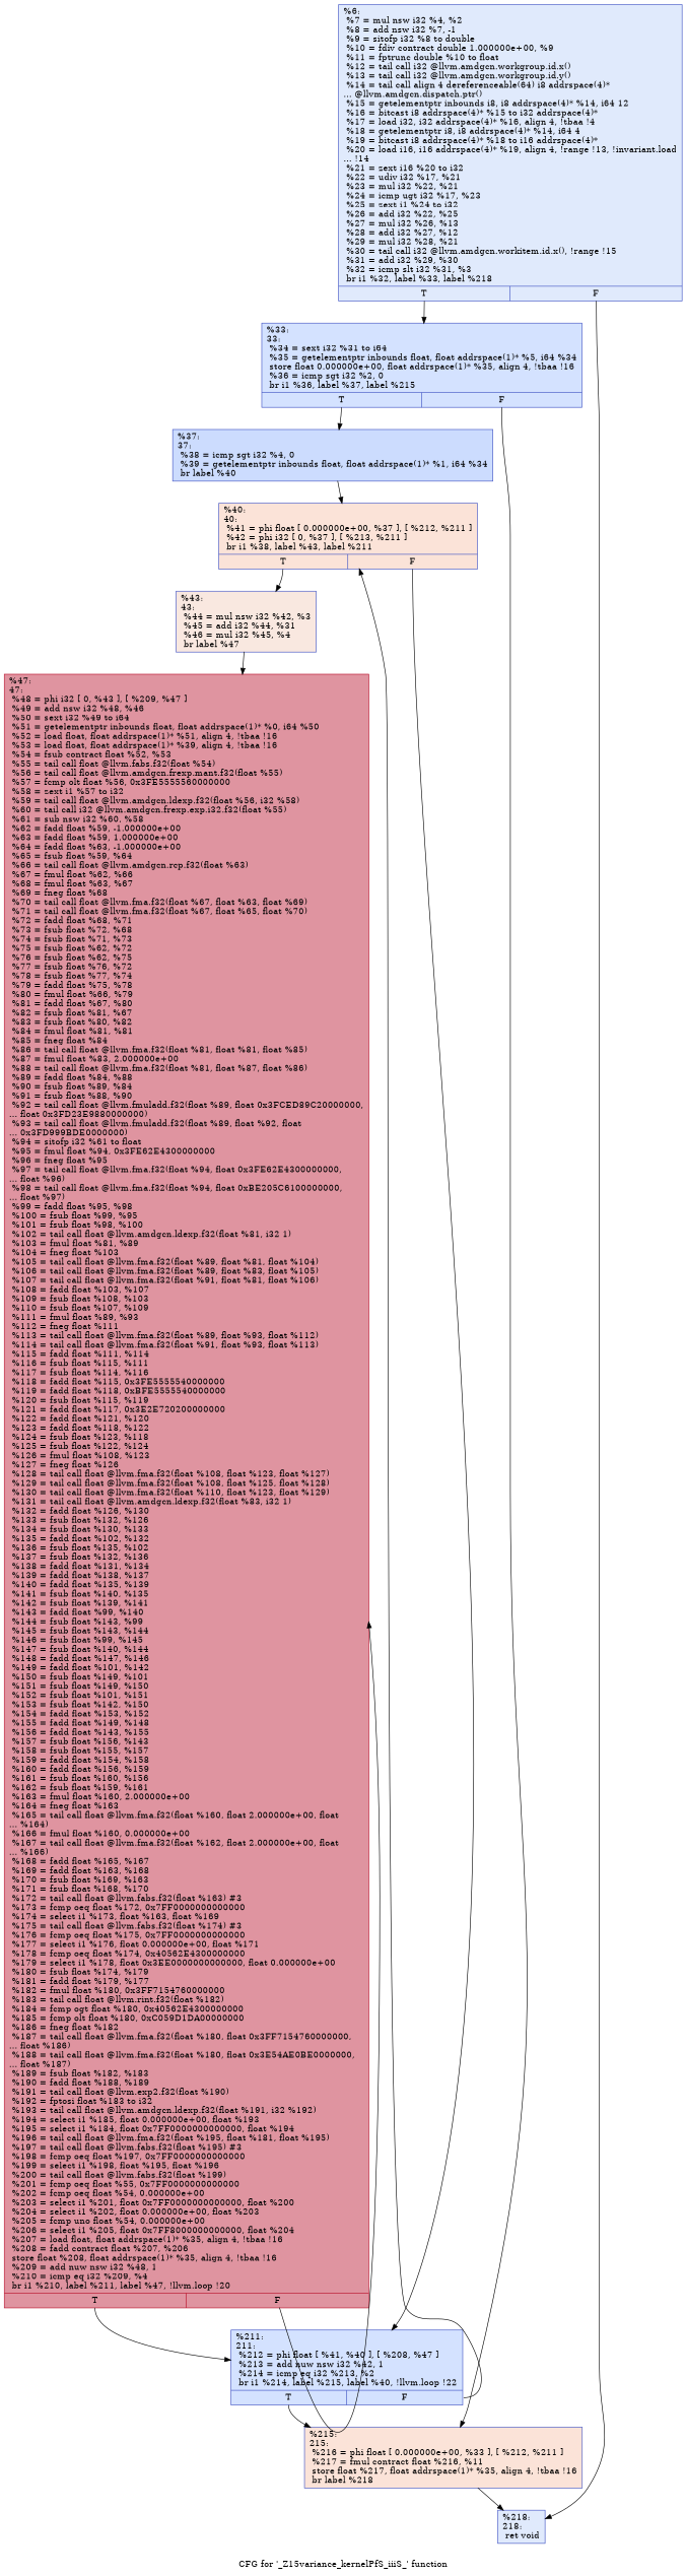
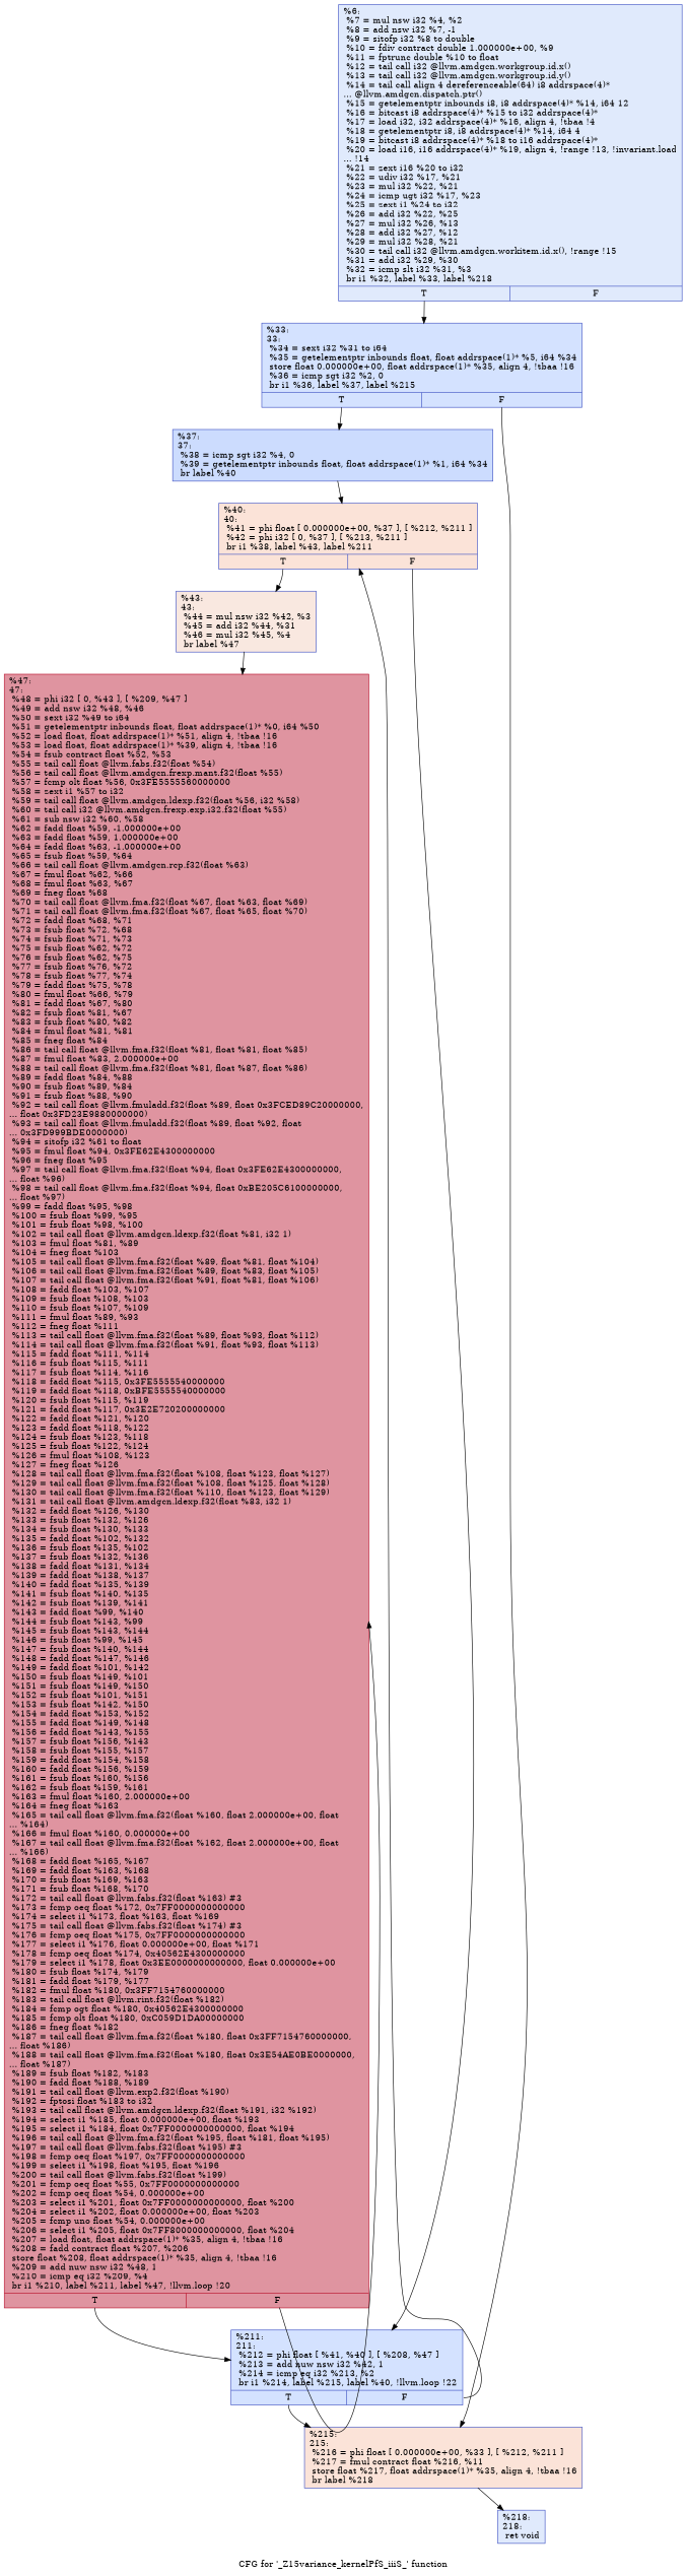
  digraph {
    label="CFG for '_Z15variance_kernelPfS_iiiS_' function"
    node [color="#3d50c3ff" fillcolor="#b9d0f970" shape=record style=filled]
    edge [tailport=s0]
    n1 [label="{%6:\l  %7 = mul nsw i32 %4, %2\l  %8 = add nsw i32 %7, -1\l  %9 = sitofp i32 %8 to double\l  %10 = fdiv contract double 1.000000e+00, %9\l  %11 = fptrunc double %10 to float\l  %12 = tail call i32 @llvm.amdgcn.workgroup.id.x()\l  %13 = tail call i32 @llvm.amdgcn.workgroup.id.y()\l  %14 = tail call align 4 dereferenceable(64) i8 addrspace(4)*\l... @llvm.amdgcn.dispatch.ptr()\l  %15 = getelementptr inbounds i8, i8 addrspace(4)* %14, i64 12\l  %16 = bitcast i8 addrspace(4)* %15 to i32 addrspace(4)*\l  %17 = load i32, i32 addrspace(4)* %16, align 4, !tbaa !4\l  %18 = getelementptr i8, i8 addrspace(4)* %14, i64 4\l  %19 = bitcast i8 addrspace(4)* %18 to i16 addrspace(4)*\l  %20 = load i16, i16 addrspace(4)* %19, align 4, !range !13, !invariant.load\l... !14\l  %21 = zext i16 %20 to i32\l  %22 = udiv i32 %17, %21\l  %23 = mul i32 %22, %21\l  %24 = icmp ugt i32 %17, %23\l  %25 = zext i1 %24 to i32\l  %26 = add i32 %22, %25\l  %27 = mul i32 %26, %13\l  %28 = add i32 %27, %12\l  %29 = mul i32 %28, %21\l  %30 = tail call i32 @llvm.amdgcn.workitem.id.x(), !range !15\l  %31 = add i32 %29, %30\l  %32 = icmp slt i32 %31, %3\l  br i1 %32, label %33, label %218\l|{<s0>T|<s1>F}}"]
    n2 [fillcolor="#9ebeff70" label="{%33:\l33:                                               \l  %34 = sext i32 %31 to i64\l  %35 = getelementptr inbounds float, float addrspace(1)* %5, i64 %34\l  store float 0.000000e+00, float addrspace(1)* %35, align 4, !tbaa !16\l  %36 = icmp sgt i32 %2, 0\l  br i1 %36, label %37, label %215\l|{<s0>T|<s1>F}}"]
    n3 [label="{%218:\l218:                                              \l  ret void\l}"]
    n4 [fillcolor="#8caffe70" label="{%37:\l37:                                               \l  %38 = icmp sgt i32 %4, 0\l  %39 = getelementptr inbounds float, float addrspace(1)* %1, i64 %34\l  br label %40\l}"]
    n5 [fillcolor="#f6bfa670" label="{%215:\l215:                                              \l  %216 = phi float [ 0.000000e+00, %33 ], [ %212, %211 ]\l  %217 = fmul contract float %216, %11\l  store float %217, float addrspace(1)* %35, align 4, !tbaa !16\l  br label %218\l}"]
    n6 [fillcolor="#f6bfa670" label="{%40:\l40:                                               \l  %41 = phi float [ 0.000000e+00, %37 ], [ %212, %211 ]\l  %42 = phi i32 [ 0, %37 ], [ %213, %211 ]\l  br i1 %38, label %43, label %211\l|{<s0>T|<s1>F}}"]
    n7 [fillcolor="#f1ccb870" label="{%43:\l43:                                               \l  %44 = mul nsw i32 %42, %3\l  %45 = add i32 %44, %31\l  %46 = mul i32 %45, %4\l  br label %47\l}"]
    n8 [fillcolor="#9ebeff70" label="{%211:\l211:                                              \l  %212 = phi float [ %41, %40 ], [ %208, %47 ]\l  %213 = add nuw nsw i32 %42, 1\l  %214 = icmp eq i32 %213, %2\l  br i1 %214, label %215, label %40, !llvm.loop !22\l|{<s0>T|<s1>F}}"]
    n9 [color="#b70d28ff" fillcolor="#b70d2870" label="{%47:\l47:                                               \l  %48 = phi i32 [ 0, %43 ], [ %209, %47 ]\l  %49 = add nsw i32 %48, %46\l  %50 = sext i32 %49 to i64\l  %51 = getelementptr inbounds float, float addrspace(1)* %0, i64 %50\l  %52 = load float, float addrspace(1)* %51, align 4, !tbaa !16\l  %53 = load float, float addrspace(1)* %39, align 4, !tbaa !16\l  %54 = fsub contract float %52, %53\l  %55 = tail call float @llvm.fabs.f32(float %54)\l  %56 = tail call float @llvm.amdgcn.frexp.mant.f32(float %55)\l  %57 = fcmp olt float %56, 0x3FE5555560000000\l  %58 = zext i1 %57 to i32\l  %59 = tail call float @llvm.amdgcn.ldexp.f32(float %56, i32 %58)\l  %60 = tail call i32 @llvm.amdgcn.frexp.exp.i32.f32(float %55)\l  %61 = sub nsw i32 %60, %58\l  %62 = fadd float %59, -1.000000e+00\l  %63 = fadd float %59, 1.000000e+00\l  %64 = fadd float %63, -1.000000e+00\l  %65 = fsub float %59, %64\l  %66 = tail call float @llvm.amdgcn.rcp.f32(float %63)\l  %67 = fmul float %62, %66\l  %68 = fmul float %63, %67\l  %69 = fneg float %68\l  %70 = tail call float @llvm.fma.f32(float %67, float %63, float %69)\l  %71 = tail call float @llvm.fma.f32(float %67, float %65, float %70)\l  %72 = fadd float %68, %71\l  %73 = fsub float %72, %68\l  %74 = fsub float %71, %73\l  %75 = fsub float %62, %72\l  %76 = fsub float %62, %75\l  %77 = fsub float %76, %72\l  %78 = fsub float %77, %74\l  %79 = fadd float %75, %78\l  %80 = fmul float %66, %79\l  %81 = fadd float %67, %80\l  %82 = fsub float %81, %67\l  %83 = fsub float %80, %82\l  %84 = fmul float %81, %81\l  %85 = fneg float %84\l  %86 = tail call float @llvm.fma.f32(float %81, float %81, float %85)\l  %87 = fmul float %83, 2.000000e+00\l  %88 = tail call float @llvm.fma.f32(float %81, float %87, float %86)\l  %89 = fadd float %84, %88\l  %90 = fsub float %89, %84\l  %91 = fsub float %88, %90\l  %92 = tail call float @llvm.fmuladd.f32(float %89, float 0x3FCED89C20000000,\l... float 0x3FD23E9880000000)\l  %93 = tail call float @llvm.fmuladd.f32(float %89, float %92, float\l... 0x3FD999BDE0000000)\l  %94 = sitofp i32 %61 to float\l  %95 = fmul float %94, 0x3FE62E4300000000\l  %96 = fneg float %95\l  %97 = tail call float @llvm.fma.f32(float %94, float 0x3FE62E4300000000,\l... float %96)\l  %98 = tail call float @llvm.fma.f32(float %94, float 0xBE205C6100000000,\l... float %97)\l  %99 = fadd float %95, %98\l  %100 = fsub float %99, %95\l  %101 = fsub float %98, %100\l  %102 = tail call float @llvm.amdgcn.ldexp.f32(float %81, i32 1)\l  %103 = fmul float %81, %89\l  %104 = fneg float %103\l  %105 = tail call float @llvm.fma.f32(float %89, float %81, float %104)\l  %106 = tail call float @llvm.fma.f32(float %89, float %83, float %105)\l  %107 = tail call float @llvm.fma.f32(float %91, float %81, float %106)\l  %108 = fadd float %103, %107\l  %109 = fsub float %108, %103\l  %110 = fsub float %107, %109\l  %111 = fmul float %89, %93\l  %112 = fneg float %111\l  %113 = tail call float @llvm.fma.f32(float %89, float %93, float %112)\l  %114 = tail call float @llvm.fma.f32(float %91, float %93, float %113)\l  %115 = fadd float %111, %114\l  %116 = fsub float %115, %111\l  %117 = fsub float %114, %116\l  %118 = fadd float %115, 0x3FE5555540000000\l  %119 = fadd float %118, 0xBFE5555540000000\l  %120 = fsub float %115, %119\l  %121 = fadd float %117, 0x3E2E720200000000\l  %122 = fadd float %121, %120\l  %123 = fadd float %118, %122\l  %124 = fsub float %123, %118\l  %125 = fsub float %122, %124\l  %126 = fmul float %108, %123\l  %127 = fneg float %126\l  %128 = tail call float @llvm.fma.f32(float %108, float %123, float %127)\l  %129 = tail call float @llvm.fma.f32(float %108, float %125, float %128)\l  %130 = tail call float @llvm.fma.f32(float %110, float %123, float %129)\l  %131 = tail call float @llvm.amdgcn.ldexp.f32(float %83, i32 1)\l  %132 = fadd float %126, %130\l  %133 = fsub float %132, %126\l  %134 = fsub float %130, %133\l  %135 = fadd float %102, %132\l  %136 = fsub float %135, %102\l  %137 = fsub float %132, %136\l  %138 = fadd float %131, %134\l  %139 = fadd float %138, %137\l  %140 = fadd float %135, %139\l  %141 = fsub float %140, %135\l  %142 = fsub float %139, %141\l  %143 = fadd float %99, %140\l  %144 = fsub float %143, %99\l  %145 = fsub float %143, %144\l  %146 = fsub float %99, %145\l  %147 = fsub float %140, %144\l  %148 = fadd float %147, %146\l  %149 = fadd float %101, %142\l  %150 = fsub float %149, %101\l  %151 = fsub float %149, %150\l  %152 = fsub float %101, %151\l  %153 = fsub float %142, %150\l  %154 = fadd float %153, %152\l  %155 = fadd float %149, %148\l  %156 = fadd float %143, %155\l  %157 = fsub float %156, %143\l  %158 = fsub float %155, %157\l  %159 = fadd float %154, %158\l  %160 = fadd float %156, %159\l  %161 = fsub float %160, %156\l  %162 = fsub float %159, %161\l  %163 = fmul float %160, 2.000000e+00\l  %164 = fneg float %163\l  %165 = tail call float @llvm.fma.f32(float %160, float 2.000000e+00, float\l... %164)\l  %166 = fmul float %160, 0.000000e+00\l  %167 = tail call float @llvm.fma.f32(float %162, float 2.000000e+00, float\l... %166)\l  %168 = fadd float %165, %167\l  %169 = fadd float %163, %168\l  %170 = fsub float %169, %163\l  %171 = fsub float %168, %170\l  %172 = tail call float @llvm.fabs.f32(float %163) #3\l  %173 = fcmp oeq float %172, 0x7FF0000000000000\l  %174 = select i1 %173, float %163, float %169\l  %175 = tail call float @llvm.fabs.f32(float %174) #3\l  %176 = fcmp oeq float %175, 0x7FF0000000000000\l  %177 = select i1 %176, float 0.000000e+00, float %171\l  %178 = fcmp oeq float %174, 0x40562E4300000000\l  %179 = select i1 %178, float 0x3EE0000000000000, float 0.000000e+00\l  %180 = fsub float %174, %179\l  %181 = fadd float %179, %177\l  %182 = fmul float %180, 0x3FF7154760000000\l  %183 = tail call float @llvm.rint.f32(float %182)\l  %184 = fcmp ogt float %180, 0x40562E4300000000\l  %185 = fcmp olt float %180, 0xC059D1DA00000000\l  %186 = fneg float %182\l  %187 = tail call float @llvm.fma.f32(float %180, float 0x3FF7154760000000,\l... float %186)\l  %188 = tail call float @llvm.fma.f32(float %180, float 0x3E54AE0BE0000000,\l... float %187)\l  %189 = fsub float %182, %183\l  %190 = fadd float %188, %189\l  %191 = tail call float @llvm.exp2.f32(float %190)\l  %192 = fptosi float %183 to i32\l  %193 = tail call float @llvm.amdgcn.ldexp.f32(float %191, i32 %192)\l  %194 = select i1 %185, float 0.000000e+00, float %193\l  %195 = select i1 %184, float 0x7FF0000000000000, float %194\l  %196 = tail call float @llvm.fma.f32(float %195, float %181, float %195)\l  %197 = tail call float @llvm.fabs.f32(float %195) #3\l  %198 = fcmp oeq float %197, 0x7FF0000000000000\l  %199 = select i1 %198, float %195, float %196\l  %200 = tail call float @llvm.fabs.f32(float %199)\l  %201 = fcmp oeq float %55, 0x7FF0000000000000\l  %202 = fcmp oeq float %54, 0.000000e+00\l  %203 = select i1 %201, float 0x7FF0000000000000, float %200\l  %204 = select i1 %202, float 0.000000e+00, float %203\l  %205 = fcmp uno float %54, 0.000000e+00\l  %206 = select i1 %205, float 0x7FF8000000000000, float %204\l  %207 = load float, float addrspace(1)* %35, align 4, !tbaa !16\l  %208 = fadd contract float %207, %206\l  store float %208, float addrspace(1)* %35, align 4, !tbaa !16\l  %209 = add nuw nsw i32 %48, 1\l  %210 = icmp eq i32 %209, %4\l  br i1 %210, label %211, label %47, !llvm.loop !20\l|{<s0>T|<s1>F}}"]
    n1 -> n2
-   n1 -> n3 [tailport=s1]
    n2 -> n4
    n2 -> n5 [tailport=s1]
    n4 -> n6
    n5 -> n3
    n6 -> n7
    n6 -> n8 [tailport=s1]
    n7 -> n9
    n8 -> n5
    n8 -> n6 [tailport=s1]
    n9 -> n8
    n9 -> n9 [tailport=s1]
  }
